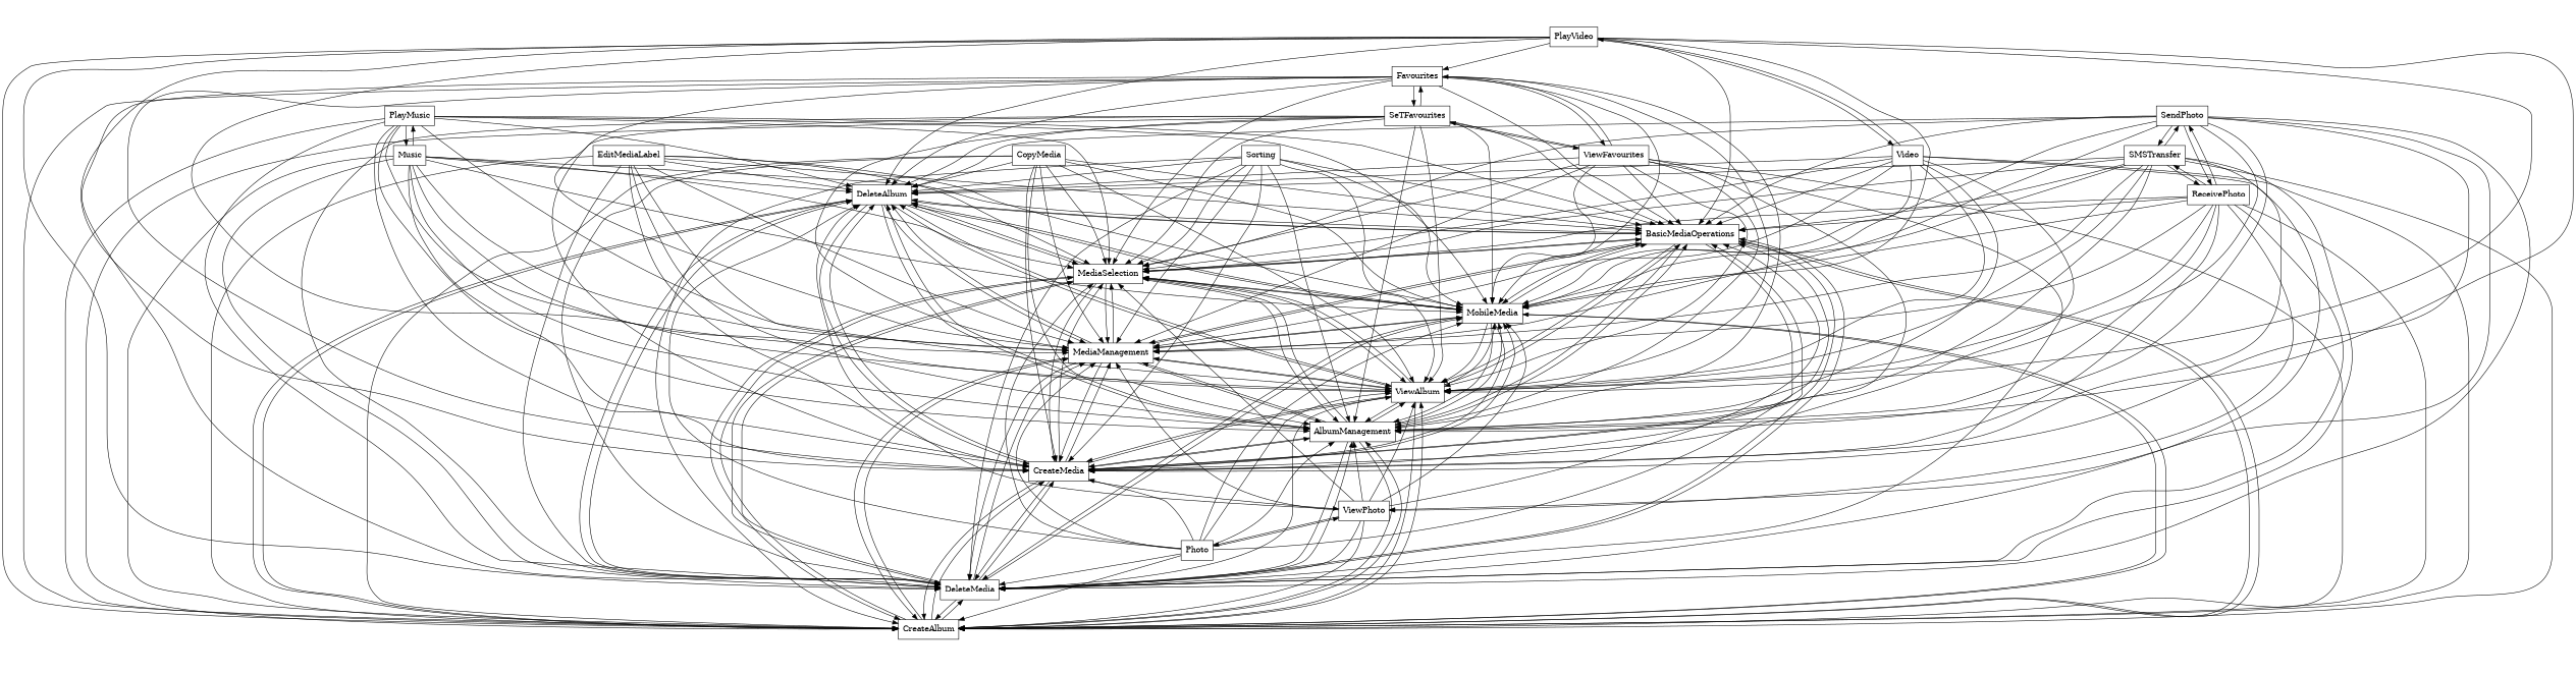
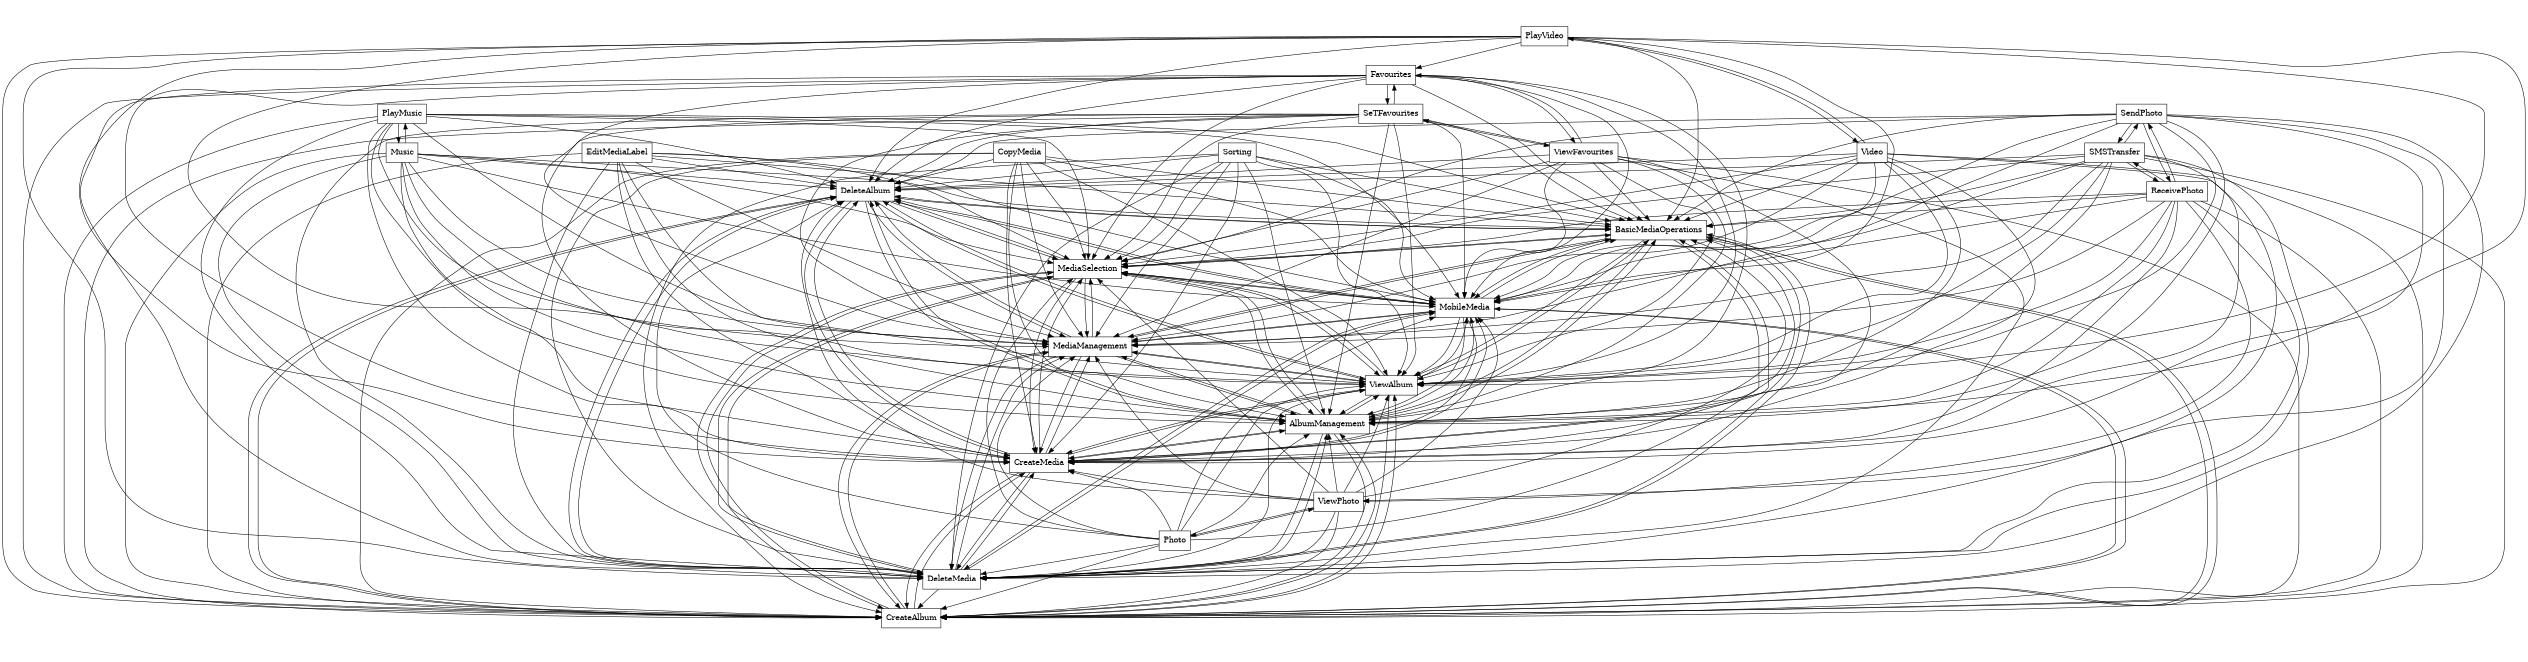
  digraph {
    rankdir=TB
    node [shape=box]
    edge [arrowhead=normal]
    n1 [label=DeleteAlbum]
    n2 [label=BasicMediaOperations]
    n3 [label=CreateAlbum]
    n4 [label=DeleteMedia]
    n5 [label=CreateMedia]
    n6 [label=AlbumManagement]
    n7 [label=ViewAlbum]
    n8 [label=MediaManagement]
    n9 [label=MobileMedia]
    n10 [label=MediaSelection]
    n11 [label=ViewPhoto]
    n12 [label=Photo]
    n13 [label=PlayMusic]
    n14 [label=Music]
    n15 [label=SMSTransfer]
    n16 [label=SendPhoto]
    n17 [label=ReceivePhoto]
    n18 [label=Favourites]
    n19 [label=SeTFavourites]
    n20 [label=ViewFavourites]
    n21 [label=Sorting]
    n22 [label=CopyMedia]
    n23 [label=PlayVideo]
    n24 [label=Video]
    n25 [label=EditMediaLabel]
    n1 -> n2
    n1 -> n3
    n1 -> n4
    n1 -> n5
    n1 -> n6
    n1 -> n7
    n1 -> n8
    n1 -> n9
    n1 -> n10
    n2 -> n1
    n2 -> n3
    n2 -> n4
    n2 -> n5
    n2 -> n6
    n2 -> n7
    n2 -> n8
    n2 -> n9
    n2 -> n10
    n3 -> n1
    n3 -> n2
-   n3 -> n4
    n3 -> n5
    n3 -> n6
    n3 -> n7
    n3 -> n8
    n3 -> n9
    n3 -> n10
    n4 -> n1
    n4 -> n2
    n4 -> n3
    n4 -> n5
    n4 -> n6
    n4 -> n8
    n4 -> n9
    n4 -> n10
    n5 -> n1
    n5 -> n2
    n5 -> n3
    n5 -> n4
    n5 -> n6
    n5 -> n7
    n5 -> n8
    n5 -> n9
    n5 -> n10
    n6 -> n1
    n6 -> n2
    n6 -> n3
    n6 -> n4
    n6 -> n5
    n6 -> n7
    n6 -> n8
    n6 -> n9
    n6 -> n10
    n7 -> n1
    n7 -> n2
    n7 -> n3
    n7 -> n4
    n7 -> n5
    n7 -> n6
    n7 -> n8
    n7 -> n9
    n7 -> n10
    n8 -> n1
    n8 -> n2
    n8 -> n3
    n8 -> n4
    n8 -> n5
    n8 -> n6
    n8 -> n7
    n8 -> n9
    n8 -> n10
    n9 -> n1
    n9 -> n2
    n9 -> n3
    n9 -> n4
    n9 -> n5
    n9 -> n6
    n9 -> n7
    n9 -> n8
    n9 -> n10
    n10 -> n1
    n10 -> n2
    n10 -> n3
    n10 -> n4
    n10 -> n5
    n10 -> n6
    n10 -> n7
    n10 -> n8
    n10 -> n9
    n11 -> n1
    n11 -> n2
    n11 -> n3
    n11 -> n4
-   n5 -> n11
+   n11 -> n5
    n11 -> n6
    n11 -> n7
    n11 -> n8
    n11 -> n9
    n11 -> n10
    n11 -> n12
    n12 -> n1
    n12 -> n2
    n12 -> n3
    n12 -> n4
    n12 -> n5
    n12 -> n6
    n12 -> n7
    n12 -> n8
    n12 -> n9
    n12 -> n10
    n12 -> n11
    n13 -> n1
    n13 -> n2
    n13 -> n3
    n13 -> n4
    n13 -> n5
    n13 -> n6
    n13 -> n7
    n13 -> n8
    n13 -> n9
    n13 -> n10
    n13 -> n14
    n14 -> n1
    n14 -> n2
    n14 -> n3
    n14 -> n4
    n14 -> n5
    n14 -> n6
    n14 -> n7
    n14 -> n8
    n14 -> n9
    n14 -> n10
    n14 -> n13
    n15 -> n1
    n15 -> n2
    n15 -> n3
    n15 -> n4
    n15 -> n5
    n15 -> n6
    n15 -> n7
    n15 -> n8
    n15 -> n9
    n15 -> n10
    n15 -> n16
    n15 -> n17
    n16 -> n1
    n16 -> n2
    n16 -> n4
    n16 -> n5
    n16 -> n6
    n16 -> n7
    n16 -> n8
    n16 -> n9
    n16 -> n10
    n16 -> n11
    n16 -> n15
    n16 -> n17
    n17 -> n2
    n17 -> n3
    n17 -> n4
    n17 -> n5
    n17 -> n6
    n17 -> n7
    n17 -> n8
    n17 -> n9
    n17 -> n10
    n17 -> n11
    n17 -> n15
    n17 -> n16
    n18 -> n1
    n18 -> n2
    n18 -> n3
    n18 -> n4
    n18 -> n5
    n18 -> n6
    n18 -> n7
    n18 -> n8
    n18 -> n9
    n18 -> n10
    n18 -> n19
    n18 -> n20
    n19 -> n1
    n19 -> n2
    n19 -> n3
    n19 -> n4
    n19 -> n5
    n19 -> n6
    n19 -> n7
    n19 -> n8
    n19 -> n9
    n19 -> n10
    n19 -> n18
    n19 -> n20
    n20 -> n1
    n20 -> n2
    n20 -> n3
    n20 -> n4
    n20 -> n5
    n20 -> n6
    n20 -> n7
    n20 -> n8
    n20 -> n9
    n20 -> n10
    n20 -> n18
    n20 -> n19
    n21 -> n1
    n21 -> n2
    n21 -> n3
    n21 -> n4
    n21 -> n5
    n21 -> n6
    n21 -> n7
    n21 -> n8
    n21 -> n9
    n21 -> n10
    n22 -> n1
    n22 -> n2
    n22 -> n3
    n22 -> n4
    n22 -> n5
    n22 -> n6
    n22 -> n7
    n22 -> n8
    n22 -> n9
    n22 -> n10
    n23 -> n1
    n23 -> n2
    n23 -> n3
    n23 -> n4
    n23 -> n5
    n23 -> n6
    n23 -> n7
    n23 -> n8
    n23 -> n9
    n23 -> n18
    n23 -> n24
    n24 -> n1
    n24 -> n2
    n24 -> n3
    n24 -> n4
    n24 -> n5
    n24 -> n6
    n24 -> n7
    n24 -> n8
    n24 -> n9
    n24 -> n10
    n24 -> n23
    n25 -> n1
    n25 -> n2
    n25 -> n3
    n25 -> n4
    n25 -> n5
    n25 -> n6
    n25 -> n7
    n25 -> n8
    n25 -> n9
    n25 -> n10
  }
